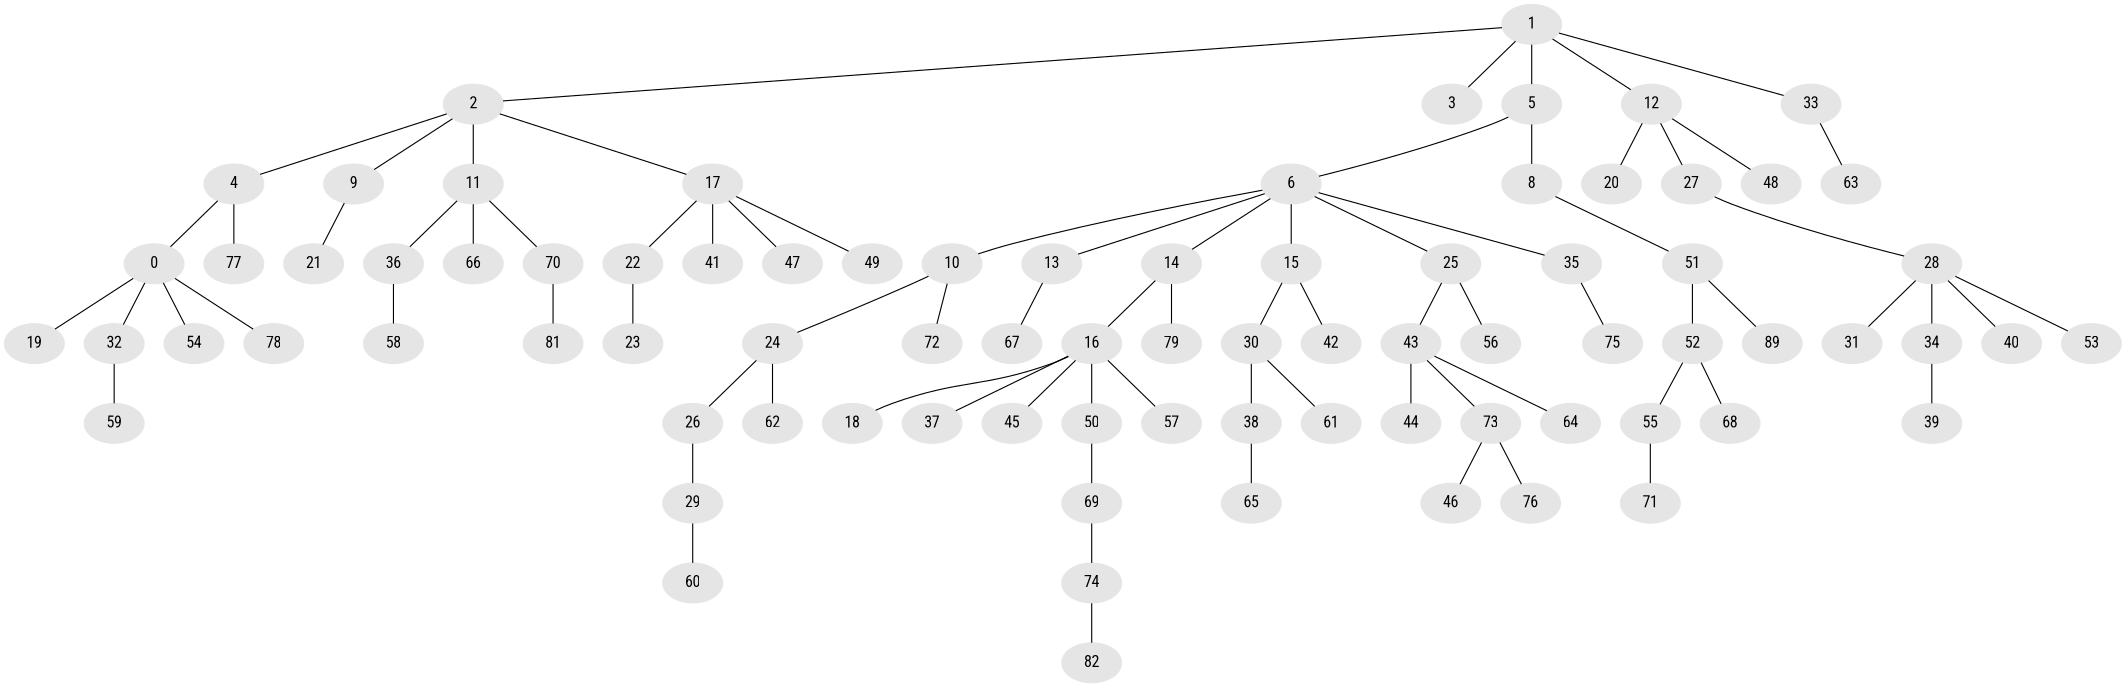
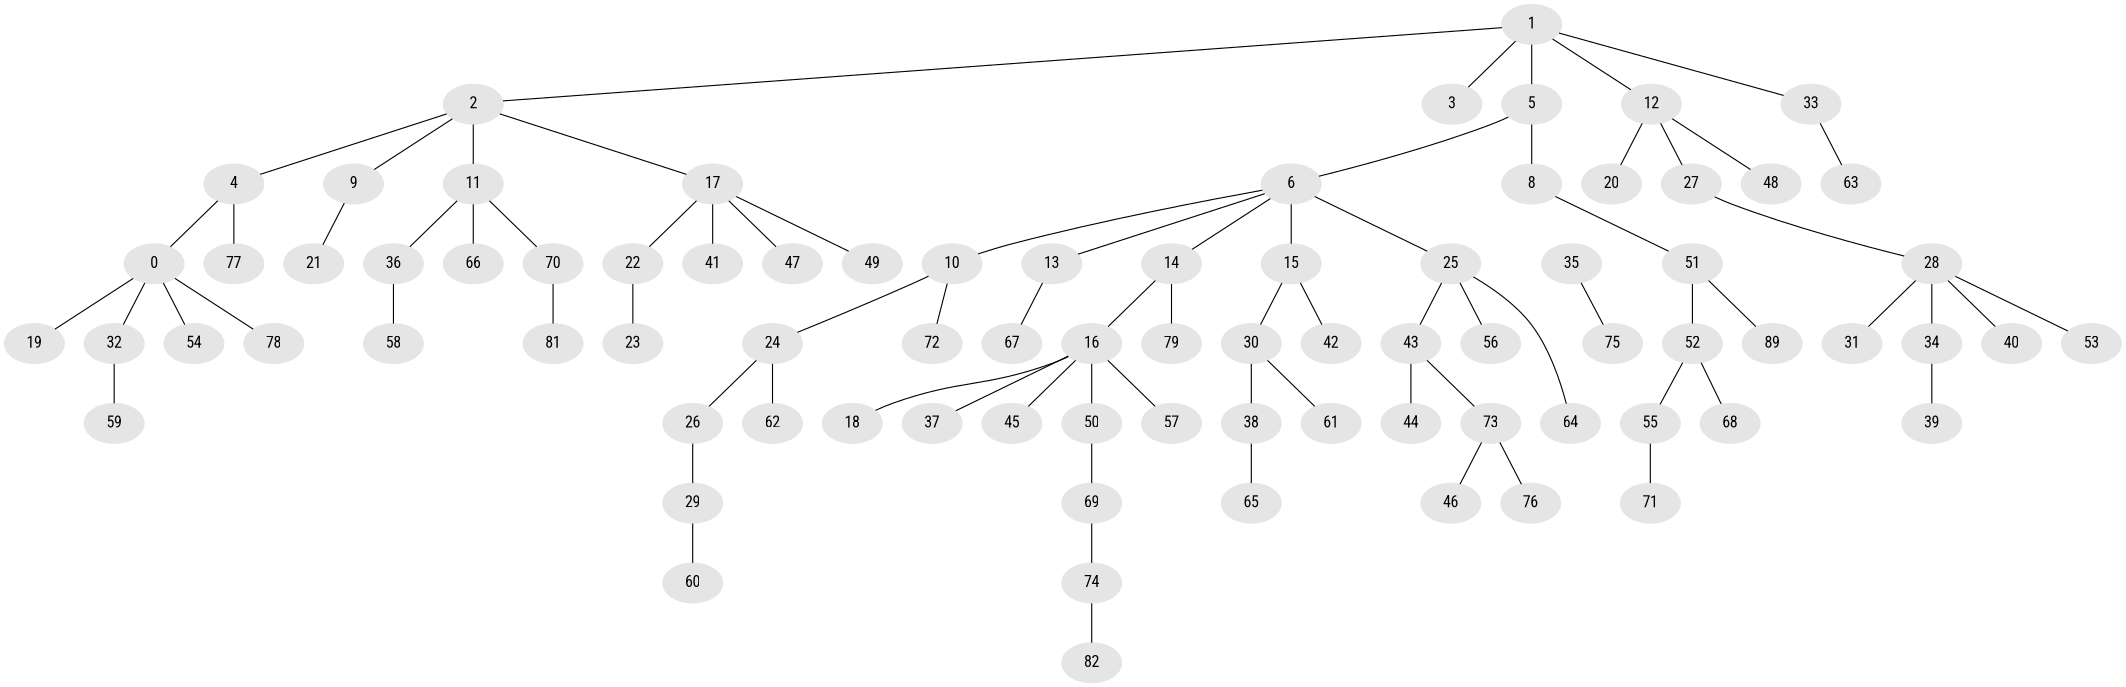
  graph {
    fontname="Roboto Condensed"
    node [color=gray90 fontname="Roboto Condensed" style=filled]
    edge [fontname="Roboto Condensed"]
    1
    2
    3
    5
    12
    33
    4
    9
    11
    17
    6
    8
    20
    27
    48
    63
    n17 [label=0]
    77
    21
    36
    66
    70
    22
    41
    47
    49
    19
    32
    54
    78
    10
    13
    14
    15
    25
    35
    51
    24
    72
    67
    16
    79
    30
    42
    43
    56
    64
    75
    59
    52
    n51 [label=89]
    26
    62
    58
    81
    28
    18
    37
    45
    50
    57
    38
    61
    69
    23
    29
    44
    73
    60
    31
    34
    40
    53
    39
    65
    46
    76
    74
    55
    68
    71
    82
    1 -- 2
    1 -- 3
    1 -- 5
    1 -- 12
    1 -- 33
    2 -- 4
    2 -- 9
    2 -- 11
    2 -- 17
    5 -- 6
    5 -- 8
    12 -- 20
    12 -- 27
    12 -- 48
    33 -- 63
    4 -- n17
    4 -- 77
    9 -- 21
    11 -- 36
    11 -- 66
    11 -- 70
    17 -- 22
    17 -- 41
    17 -- 47
    17 -- 49
    6 -- 10
    6 -- 13
    6 -- 14
    6 -- 15
    6 -- 25
-   6 -- 35
    8 -- 51
    27 -- 28
    n17 -- 19
    n17 -- 32
    n17 -- 54
    n17 -- 78
    36 -- 58
    70 -- 81
    22 -- 23
    32 -- 59
    10 -- 24
    10 -- 72
    13 -- 67
    14 -- 16
    14 -- 79
    15 -- 30
    15 -- 42
    25 -- 43
    25 -- 56
-   43 -- 64
+   25 -- 64
    35 -- 75
    51 -- 52
    51 -- n51
    24 -- 26
    24 -- 62
    16 -- 18
    16 -- 37
    16 -- 45
    16 -- 50
    16 -- 57
    30 -- 38
    30 -- 61
    43 -- 44
    43 -- 73
    52 -- 55
    52 -- 68
    26 -- 29
    28 -- 31
    28 -- 34
    28 -- 40
    28 -- 53
    50 -- 69
    38 -- 65
    69 -- 74
    29 -- 60
    73 -- 46
    73 -- 76
    34 -- 39
    74 -- 82
    55 -- 71
  }
